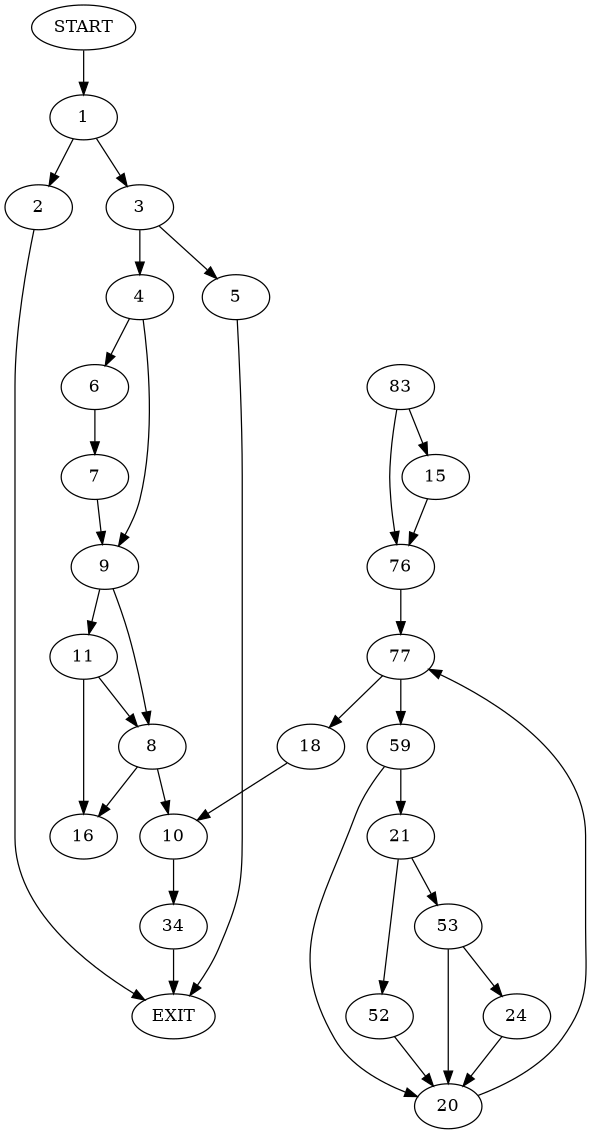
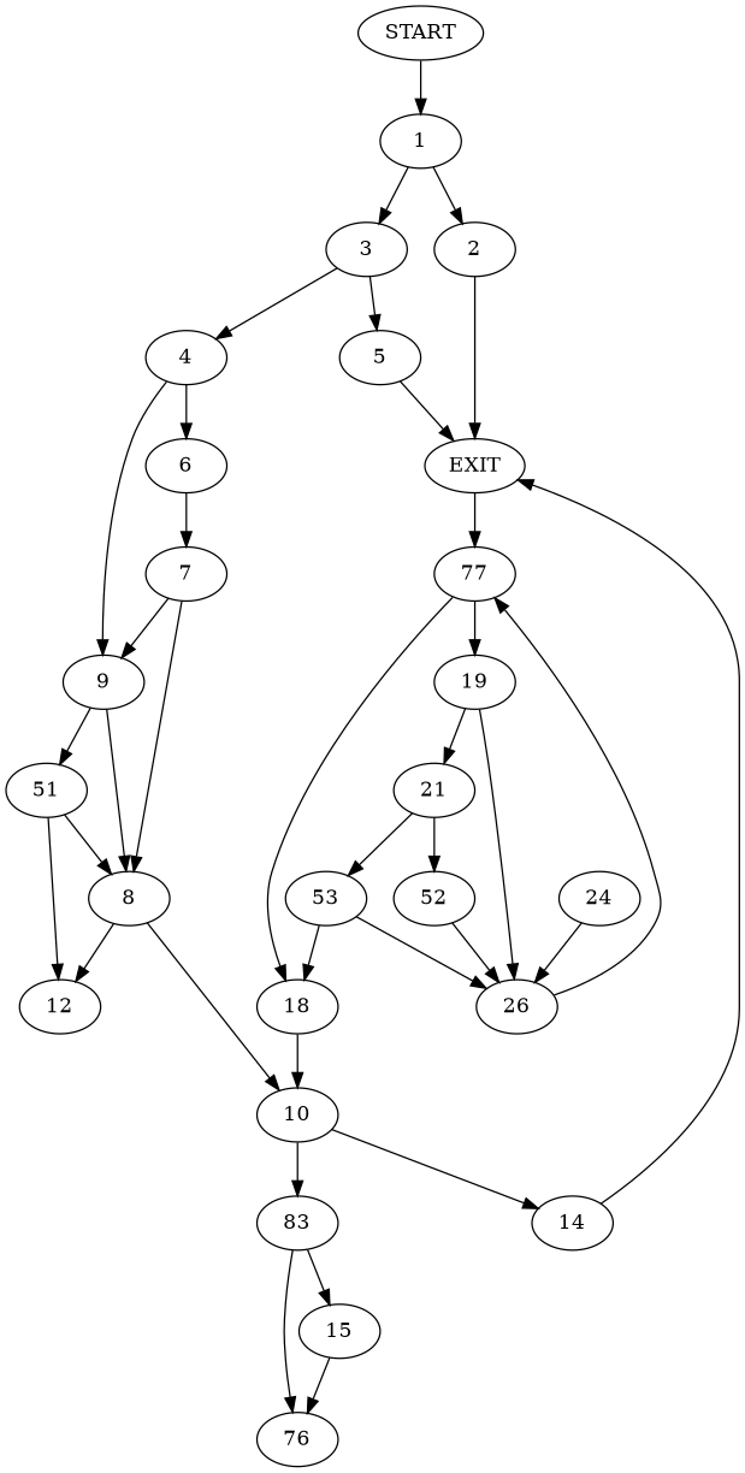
  digraph {
    n1 [label=START]
    1
    2
    3
    n5 [label=EXIT]
    4
    5
    6
    9
    7
    8
    10
-   12 [label=16]
-   11
+   12
+   11 [label=51]
    n15 [label=83]
-   14 [label=34]
+   14
    15
    n18 [label=76]
    n19 [label=77]
    18
-   19 [label=59]
-   20
+   19
+   20 [label=26]
    21
    n24 [label=52]
    n25 [label=53]
    24
    n1 -> 1
    1 -> 2
    1 -> 3
    2 -> n5
    3 -> 4
    3 -> 5
    4 -> 6
    4 -> 9
    5 -> n5
    6 -> 7
    9 -> 8
    9 -> 11
    7 -> 9
+   7 -> 8
    8 -> 10
    8 -> 12
+   10 -> n15
    10 -> 14
    11 -> 8
    11 -> 12
    n15 -> 15
    n15 -> n18
    14 -> n5
    15 -> n18
-   n18 -> n19
+   n5 -> n19
    n19 -> 18
    n19 -> 19
    18 -> 10
    19 -> 20
    19 -> 21
    20 -> n19
    21 -> n24
    21 -> n25
    n24 -> 20
    n25 -> 20
-   n25 -> 24
+   n25 -> 18
    24 -> 20
  }
